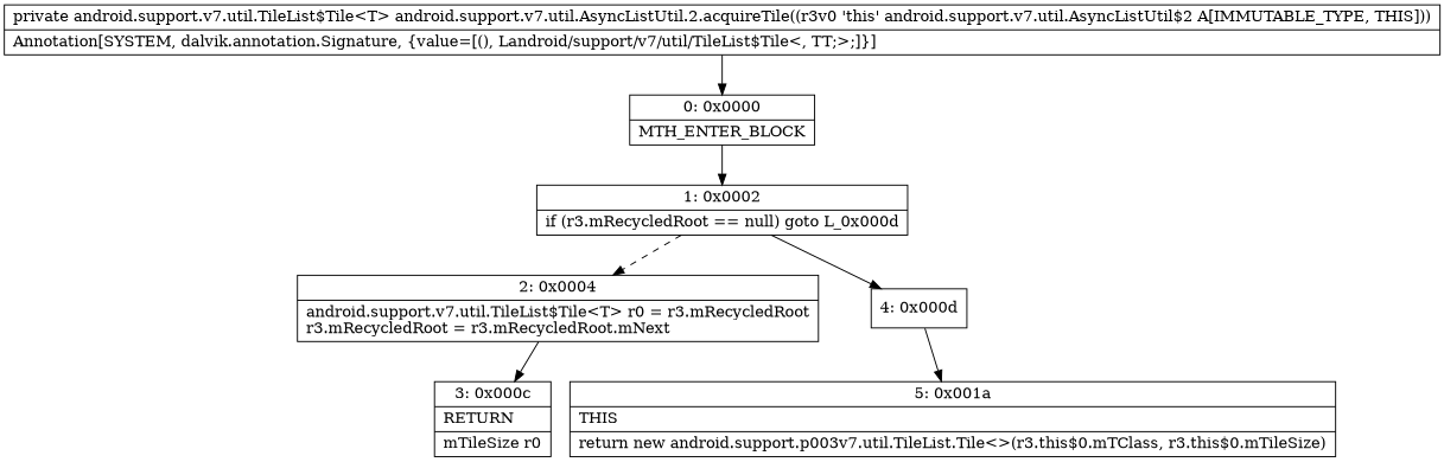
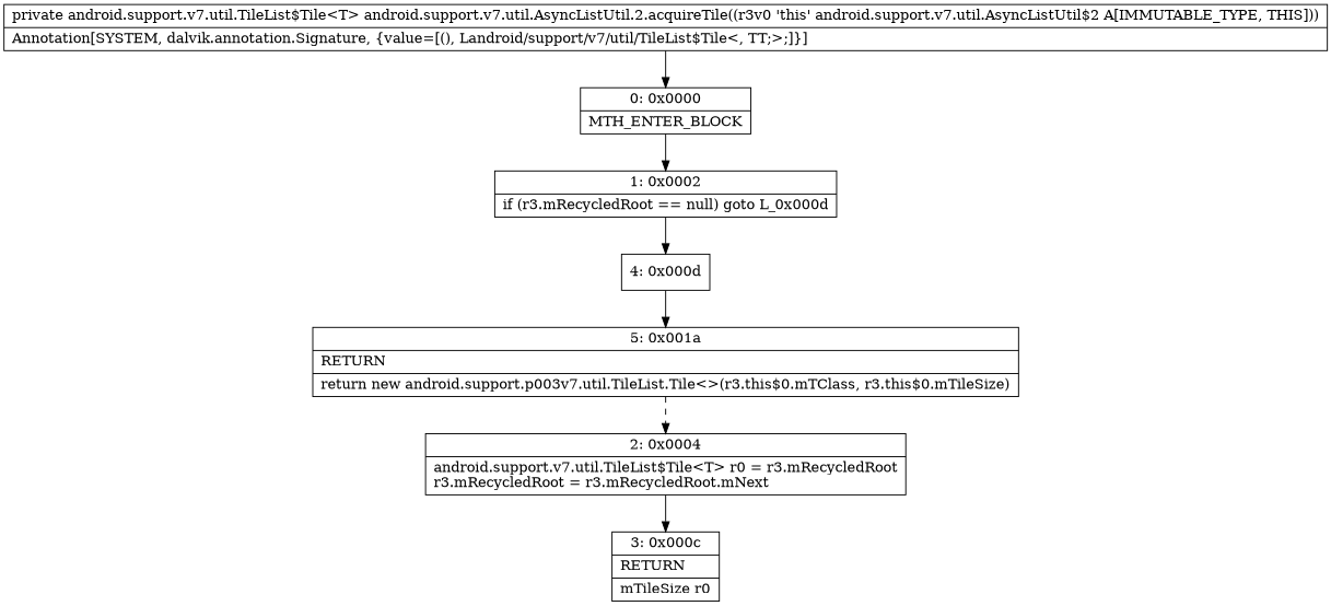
  digraph {
    node [shape=record]
    n1 [label="{0\:\ 0x0000|MTH_ENTER_BLOCK\l}"]
    n2 [label="{1\:\ 0x0002|if (r3.mRecycledRoot == null) goto L_0x000d\l}"]
    n3 [label="{2\:\ 0x0004|android.support.v7.util.TileList$Tile\<T\> r0 = r3.mRecycledRoot\lr3.mRecycledRoot = r3.mRecycledRoot.mNext\l}"]
    n4 [label="{4\:\ 0x000d}"]
    n5 [label="{3\:\ 0x000c|RETURN\l|mTileSize r0\l}"]
-   n6 [label="{5\:\ 0x001a|THIS\l|return new android.support.p003v7.util.TileList.Tile\<\>(r3.this$0.mTClass, r3.this$0.mTileSize)\l}"]
+   n6 [label="{5\:\ 0x001a|RETURN\l|return new android.support.p003v7.util.TileList.Tile\<\>(r3.this$0.mTClass, r3.this$0.mTileSize)\l}"]
    n7 [label="{private android.support.v7.util.TileList$Tile\<T\> android.support.v7.util.AsyncListUtil.2.acquireTile((r3v0 'this' android.support.v7.util.AsyncListUtil$2 A[IMMUTABLE_TYPE, THIS]))  | Annotation[SYSTEM, dalvik.annotation.Signature, \{value=[(), Landroid\/support\/v7\/util\/TileList$Tile\<, TT;\>;]\}]\l}"]
    n1 -> n2
-   n2 -> n3 [style=dashed]
+   n6 -> n3 [style=dashed]
    n2 -> n4
    n3 -> n5
    n4 -> n6
    n7 -> n1
  }
